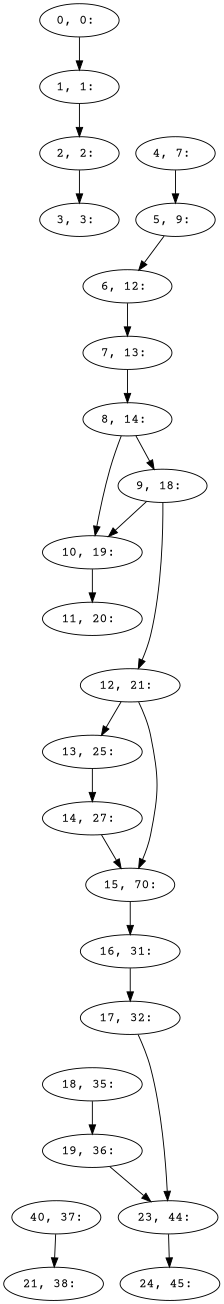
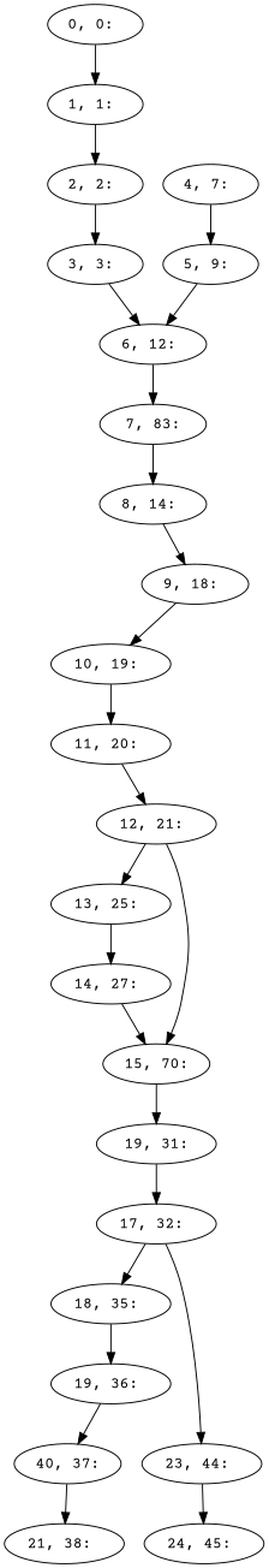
  digraph {
    fontname="Courier Prime"
    node [fontname="Courier Prime"]
    edge [fontname="Courier Prime"]
    n1 [label="0, 0: "]
    n2 [label="1, 1: "]
    n3 [label="2, 2: "]
    n4 [label="3, 3: "]
    n5 [label="6, 12: "]
    n6 [label="4, 7: "]
    n7 [label="5, 9: "]
-   n8 [label="7, 13: "]
+   n8 [label="7, 83:"]
    n9 [label="8, 14: "]
    n10 [label="9, 18: "]
    n11 [label="10, 19: "]
    n12 [label="11, 20: "]
    n13 [label="12, 21: "]
    n14 [label="13, 25: "]
    n15 [label="15, 70:"]
    n16 [label="14, 27: "]
-   n17 [label="16, 31: "]
+   n17 [label="19, 31:"]
    n18 [label="17, 32: "]
    n19 [label="18, 35: "]
    n20 [label="23, 44: "]
    n21 [label="19, 36: "]
    n22 [label="24, 45: "]
    n23 [label="40, 37:"]
    n24 [label="21, 38: "]
    n1 -> n2
    n2 -> n3
    n3 -> n4
+   n4 -> n5
    n5 -> n8
    n6 -> n7
    n7 -> n5
    n8 -> n9
    n9 -> n10
-   n9 -> n11
    n10 -> n11
    n11 -> n12
-   n10 -> n13
+   n12 -> n13
    n13 -> n14
    n13 -> n15
    n14 -> n16
    n15 -> n17
    n16 -> n15
    n17 -> n18
+   n18 -> n19
    n18 -> n20
    n19 -> n21
    n20 -> n22
-   n21 -> n20
+   n21 -> n23
    n23 -> n24
  }
